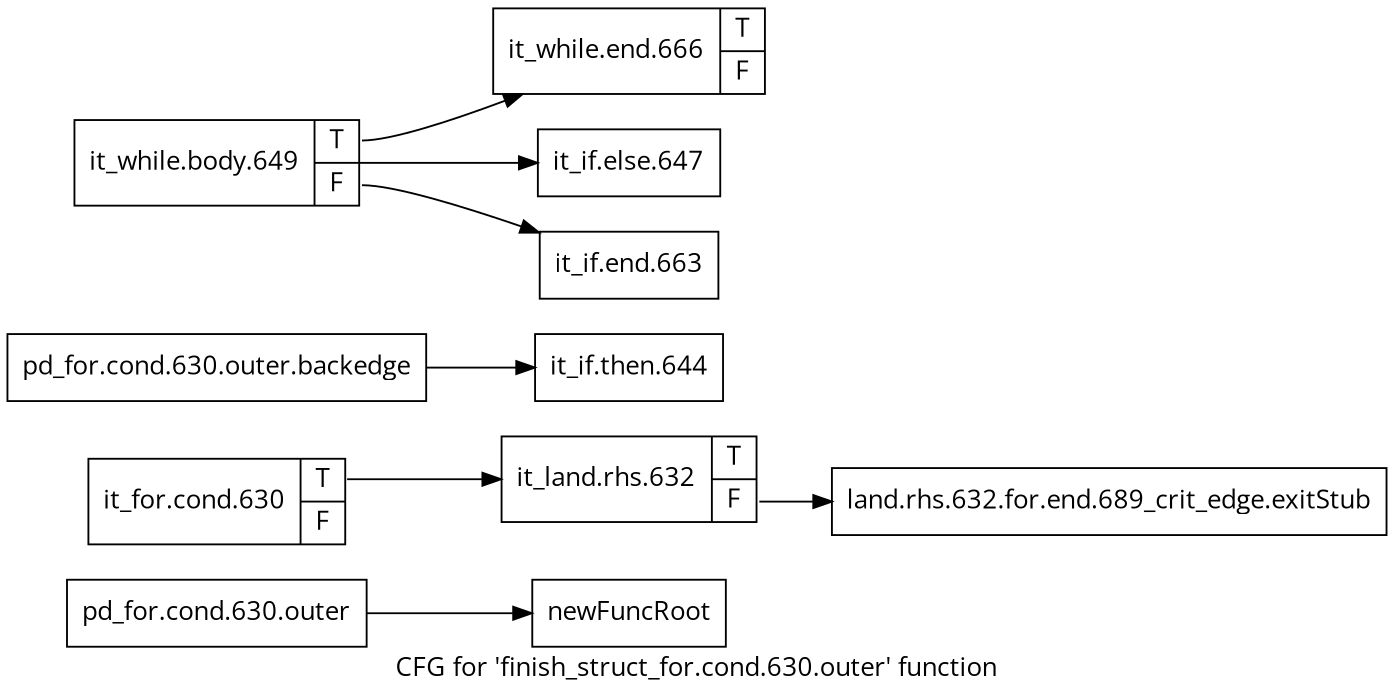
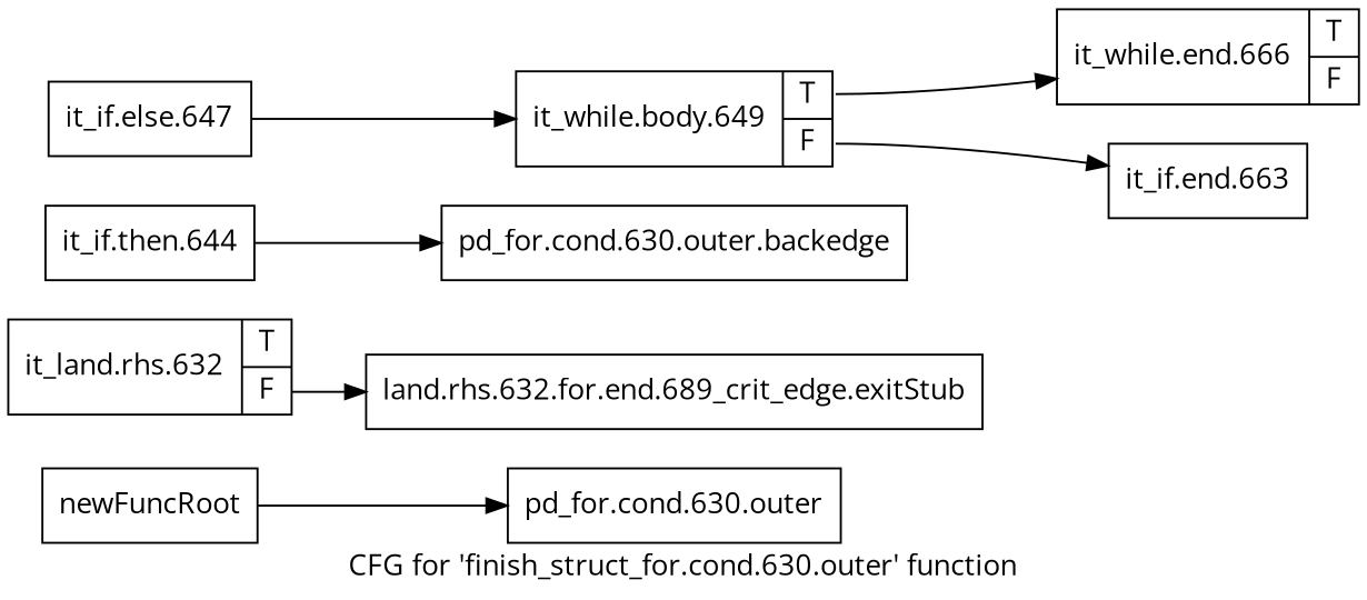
  digraph {
    fontname="Open Sans"
    label="CFG for 'finish_struct_for.cond.630.outer' function"
    rankdir=LR
    node [fontname="Open Sans" shape=record]
    edge [fontname="Open Sans"]
    n1 [label="{newFuncRoot}"]
    n2 [label="{pd_for.cond.630.outer}"]
-   n3 [label="{it_for.cond.630|{<s0>T|<s1>F}}"]
    n4 [label="{it_land.rhs.632|{<s0>T|<s1>F}}"]
    n5 [label="{land.rhs.632.for.end.689_crit_edge.exitStub}"]
    n6 [label="{it_if.then.644}"]
    n7 [label="{pd_for.cond.630.outer.backedge}"]
    n8 [label="{it_if.else.647}"]
    n9 [label="{it_while.body.649|{<s0>T|<s1>F}}"]
    n10 [label="{it_while.end.666|{<s0>T|<s1>F}}"]
    n11 [label="{it_if.end.663}"]
-   n2 -> n1
-   n3 -> n4 [tailport=s0]
+   n1 -> n2
    n4 -> n5 [tailport=s1]
-   n7 -> n6
-   n9 -> n8
+   n6 -> n7
+   n8 -> n9
    n9 -> n10 [tailport=s0]
    n9 -> n11 [tailport=s1]
  }
